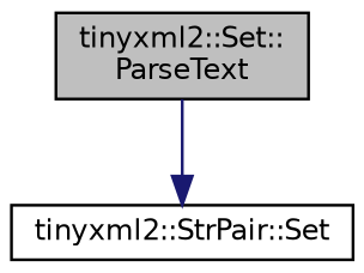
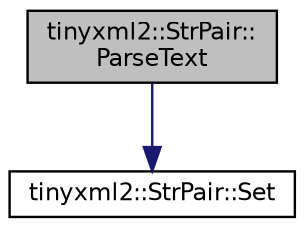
  digraph {
    rankdir=TB
    node [color=black fontname=Helvetica fontsize=10 shape=record style=filled]
-   n1 [fillcolor=grey75 fontcolor=black height=0.2 label="tinyxml2::Set::\lParseText" width=0.4]
+   n1 [fillcolor=grey75 fontcolor=black height=0.2 label="tinyxml2::StrPair::\lParseText" width=0.4]
    n2 [fillcolor=white height=0.2 label="tinyxml2::StrPair::Set" width=0.4]
    n1 -> n2 [color=midnightblue fontname=Helvetica fontsize=10 labelfontname=Helvetica labelfontsize=10 style=solid]
  }
